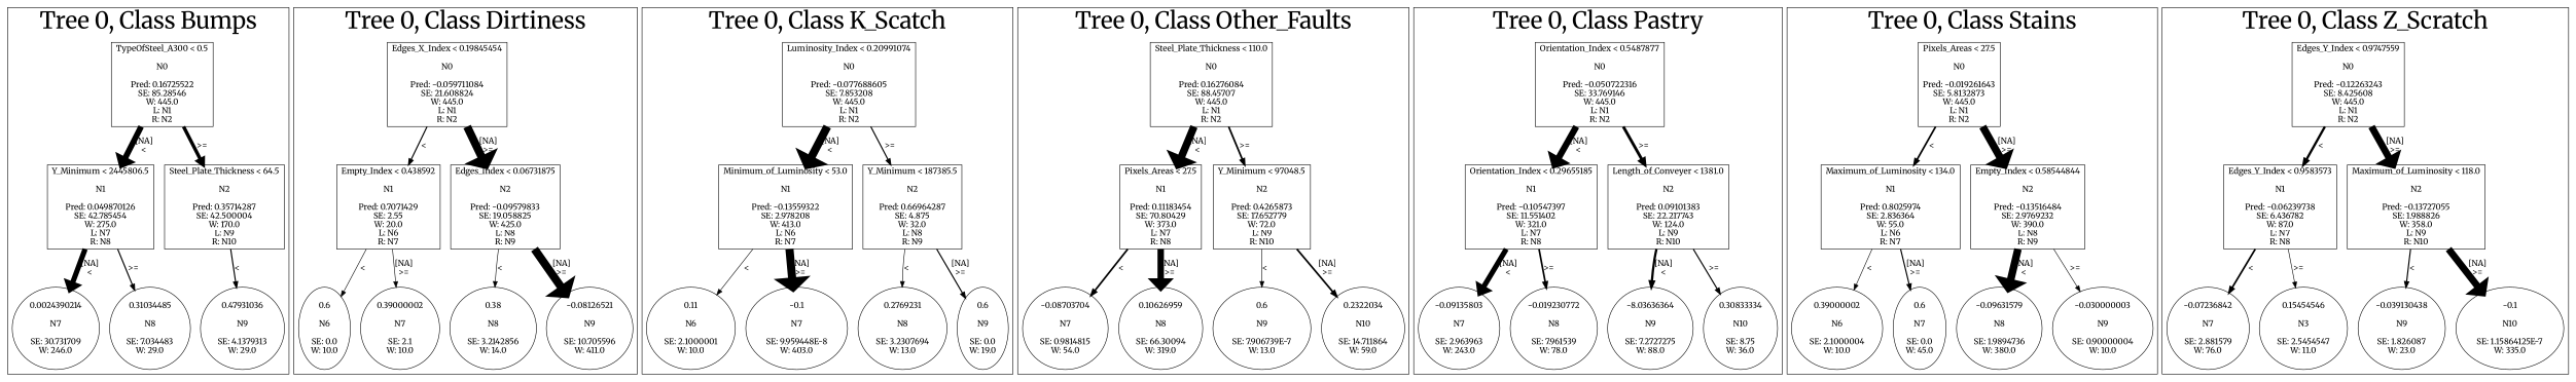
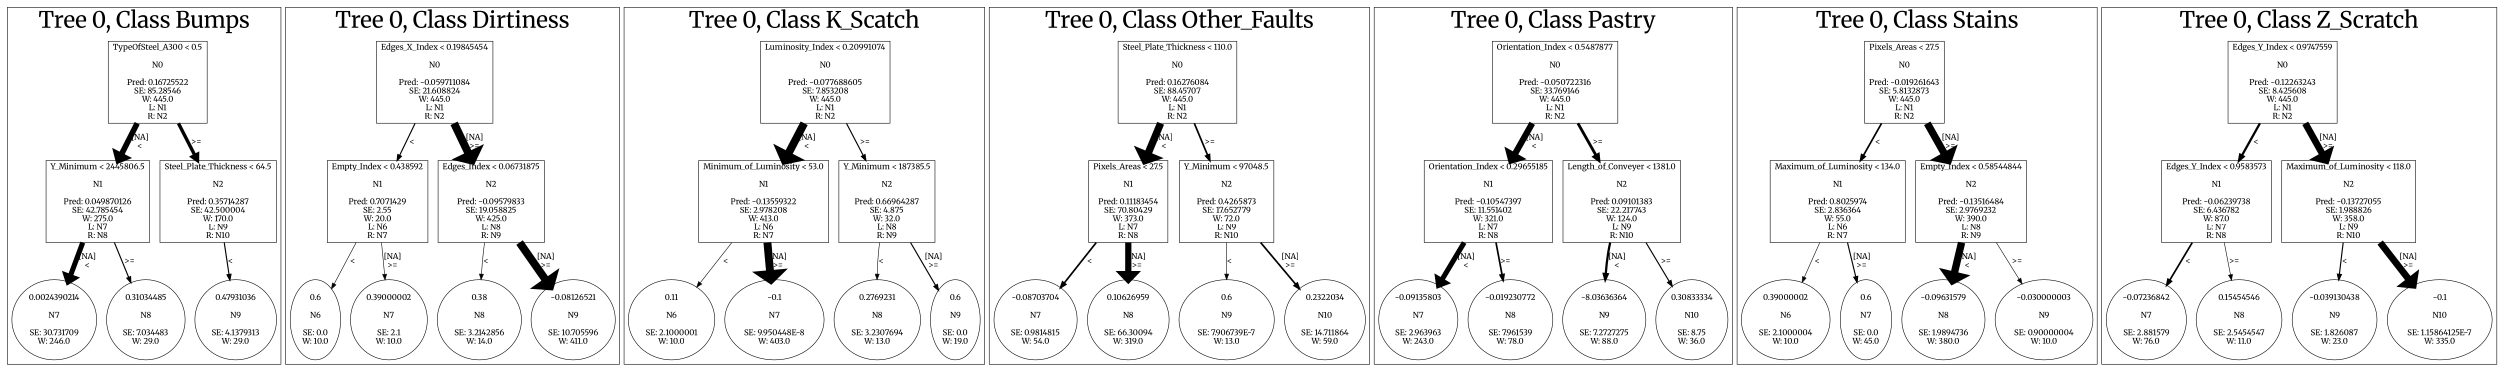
  digraph {
    fontname=Merriweather
    node [fontname=Merriweather fontsize=14]
    edge [fontname=Merriweather fontsize=14 penwidth=1]
    n1 [label="TypeOfSteel_A300 < 0.5\n\nN0\n\nPred: 0.16725522\nSE: 85.28546\nW: 445.0\nL: N1\nR: N2" shape=box]
    n2 [label="Y_Minimum < 2445806.5\n\nN1\n\nPred: 0.049870126\nSE: 42.785454\nW: 275.0\nL: N7\nR: N8" shape=box]
    n3 [label="Steel_Plate_Thickness < 64.5\n\nN2\n\nPred: 0.35714287\nSE: 42.500004\nW: 170.0\nL: N9\nR: N10" shape=box]
    n4 [label="0.0024390214\n\nN7\n\nSE: 30.731709\nW: 246.0"]
    n5 [label="0.31034485\n\nN8\n\nSE: 7.034483\nW: 29.0"]
    n6 [label="0.47931036\n\nN9\n\nSE: 4.1379313\nW: 29.0"]
    n7 [label="Edges_X_Index < 0.19845454\n\nN0\n\nPred: -0.059711084\nSE: 21.608824\nW: 445.0\nL: N1\nR: N2" shape=box]
    n8 [label="Empty_Index < 0.438592\n\nN1\n\nPred: 0.7071429\nSE: 2.55\nW: 20.0\nL: N6\nR: N7" shape=box]
    n9 [label="Edges_Index < 0.06731875\n\nN2\n\nPred: -0.09579833\nSE: 19.058825\nW: 425.0\nL: N8\nR: N9" shape=box]
    n10 [label="0.6\n\nN6\n\nSE: 0.0\nW: 10.0"]
    n11 [label="0.39000002\n\nN7\n\nSE: 2.1\nW: 10.0"]
    n12 [label="0.38\n\nN8\n\nSE: 3.2142856\nW: 14.0"]
    n13 [label="-0.08126521\n\nN9\n\nSE: 10.705596\nW: 411.0"]
    n14 [label="Luminosity_Index < 0.20991074\n\nN0\n\nPred: -0.077688605\nSE: 7.853208\nW: 445.0\nL: N1\nR: N2" shape=box]
    n15 [label="Minimum_of_Luminosity < 53.0\n\nN1\n\nPred: -0.13559322\nSE: 2.978208\nW: 413.0\nL: N6\nR: N7" shape=box]
    n16 [label="Y_Minimum < 187385.5\n\nN2\n\nPred: 0.66964287\nSE: 4.875\nW: 32.0\nL: N8\nR: N9" shape=box]
    n17 [label="0.11\n\nN6\n\nSE: 2.1000001\nW: 10.0"]
-   n18 [label="-0.1\n\nN7\n\nSE: 9.959448E-8\nW: 403.0"]
+   n18 [label="-0.1\n\nN7\n\nSE: 9.950448E-8\nW: 403.0"]
    n19 [label="0.2769231\n\nN8\n\nSE: 3.2307694\nW: 13.0"]
    n20 [label="0.6\n\nN9\n\nSE: 0.0\nW: 19.0"]
    n21 [label="Steel_Plate_Thickness < 110.0\n\nN0\n\nPred: 0.16276084\nSE: 88.45707\nW: 445.0\nL: N1\nR: N2" shape=box]
    n22 [label="Pixels_Areas < 27.5\n\nN1\n\nPred: 0.11183454\nSE: 70.80429\nW: 373.0\nL: N7\nR: N8" shape=box]
    n23 [label="Y_Minimum < 97048.5\n\nN2\n\nPred: 0.4265873\nSE: 17.652779\nW: 72.0\nL: N9\nR: N10" shape=box]
    n24 [label="-0.08703704\n\nN7\n\nSE: 0.9814815\nW: 54.0"]
    n25 [label="0.10626959\n\nN8\n\nSE: 66.30094\nW: 319.0"]
    n26 [label="0.6\n\nN9\n\nSE: 7.906739E-7\nW: 13.0"]
    n27 [label="0.2322034\n\nN10\n\nSE: 14.711864\nW: 59.0"]
    n28 [label="Orientation_Index < 0.5487877\n\nN0\n\nPred: -0.050722316\nSE: 33.769146\nW: 445.0\nL: N1\nR: N2" shape=box]
    n29 [label="Orientation_Index < 0.29655185\n\nN1\n\nPred: -0.10547397\nSE: 11.551402\nW: 321.0\nL: N7\nR: N8" shape=box]
    n30 [label="Length_of_Conveyer < 1381.0\n\nN2\n\nPred: 0.09101383\nSE: 22.217743\nW: 124.0\nL: N9\nR: N10" shape=box]
    n31 [label="-0.09135803\n\nN7\n\nSE: 2.963963\nW: 243.0"]
    n32 [label="-0.019230772\n\nN8\n\nSE: 7.961539\nW: 78.0"]
    n33 [label="-8.03636364\n\nN9\n\nSE: 7.2727275\nW: 88.0"]
    n34 [label="0.30833334\n\nN10\n\nSE: 8.75\nW: 36.0"]
    n35 [label="Pixels_Areas < 27.5\n\nN0\n\nPred: -0.019261643\nSE: 5.8132873\nW: 445.0\nL: N1\nR: N2" shape=box]
    n36 [label="Maximum_of_Luminosity < 134.0\n\nN1\n\nPred: 0.8025974\nSE: 2.836364\nW: 55.0\nL: N6\nR: N7" shape=box]
    n37 [label="Empty_Index < 0.58544844\n\nN2\n\nPred: -0.13516484\nSE: 2.9769232\nW: 390.0\nL: N8\nR: N9" shape=box]
    n38 [label="0.39000002\n\nN6\n\nSE: 2.1000004\nW: 10.0"]
    n39 [label="0.6\n\nN7\n\nSE: 0.0\nW: 45.0"]
    n40 [label="-0.09631579\n\nN8\n\nSE: 1.9894736\nW: 380.0"]
    n41 [label="-0.030000003\n\nN9\n\nSE: 0.90000004\nW: 10.0"]
    n42 [label="Edges_Y_Index < 0.9747559\n\nN0\n\nPred: -0.12263243\nSE: 8.425608\nW: 445.0\nL: N1\nR: N2" shape=box]
    n43 [label="Edges_Y_Index < 0.9583573\n\nN1\n\nPred: -0.06239738\nSE: 6.436782\nW: 87.0\nL: N7\nR: N8" shape=box]
    n44 [label="Maximum_of_Luminosity < 118.0\n\nN2\n\nPred: -0.13727055\nSE: 1.988826\nW: 358.0\nL: N9\nR: N10" shape=box]
    n45 [label="-0.07236842\n\nN7\n\nSE: 2.881579\nW: 76.0"]
-   n46 [label="0.15454546\n\nN3\n\nSE: 2.5454547\nW: 11.0"]
+   n46 [label="0.15454546\n\nN8\n\nSE: 2.5454547\nW: 11.0"]
    n47 [label="-0.039130438\n\nN9\n\nSE: 1.826087\nW: 23.0"]
    n48 [label="-0.1\n\nN10\n\nSE: 1.15864125E-7\nW: 335.0"]
    subgraph cluster_1 {
      fontsize=40
      label="Tree 0, Class Bumps"
      subgraph sub_2 {
        fontsize=40
        label="Tree 0, Class Bumps"
        n1
      }
      subgraph sub_3 {
        fontsize=40
        label="Tree 0, Class Bumps"
        n2
        n3
      }
      subgraph sub_4 {
        fontsize=40
        label="Tree 0, Class Bumps"
        n4
        n5
        n6
      }
    }
    subgraph cluster_5 {
      fontsize=40
      label="Tree 0, Class Dirtiness"
      subgraph sub_6 {
        fontsize=40
        label="Tree 0, Class Dirtiness"
        n7
      }
      subgraph sub_7 {
        fontsize=40
        label="Tree 0, Class Dirtiness"
        n8
        n9
      }
      subgraph sub_8 {
        fontsize=40
        label="Tree 0, Class Dirtiness"
        n10
        n11
        n12
        n13
      }
    }
    subgraph cluster_9 {
      fontsize=40
      label="Tree 0, Class K_Scatch"
      subgraph sub_10 {
        fontsize=40
        label="Tree 0, Class K_Scatch"
        n14
      }
      subgraph sub_11 {
        fontsize=40
        label="Tree 0, Class K_Scatch"
        n15
        n16
      }
      subgraph sub_12 {
        fontsize=40
        label="Tree 0, Class K_Scatch"
        n17
        n18
        n19
        n20
      }
    }
    subgraph cluster_13 {
      fontsize=40
      label="Tree 0, Class Other_Faults"
      subgraph sub_14 {
        fontsize=40
        label="Tree 0, Class Other_Faults"
        n21
      }
      subgraph sub_15 {
        fontsize=40
        label="Tree 0, Class Other_Faults"
        n22
        n23
      }
      subgraph sub_16 {
        fontsize=40
        label="Tree 0, Class Other_Faults"
        n24
        n25
        n26
        n27
      }
    }
    subgraph cluster_17 {
      fontsize=40
      label="Tree 0, Class Pastry"
      subgraph sub_18 {
        fontsize=40
        label="Tree 0, Class Pastry"
        n28
      }
      subgraph sub_19 {
        fontsize=40
        label="Tree 0, Class Pastry"
        n29
        n30
      }
      subgraph sub_20 {
        fontsize=40
        label="Tree 0, Class Pastry"
        n31
        n32
        n33
        n34
      }
    }
    subgraph cluster_21 {
      fontsize=40
      label="Tree 0, Class Stains"
      subgraph sub_22 {
        fontsize=40
        label="Tree 0, Class Stains"
        n35
      }
      subgraph sub_23 {
        fontsize=40
        label="Tree 0, Class Stains"
        n36
        n37
      }
      subgraph sub_24 {
        fontsize=40
        label="Tree 0, Class Stains"
        n38
        n39
        n40
        n41
      }
    }
    subgraph cluster_25 {
      fontsize=40
      label="Tree 0, Class Z_Scratch"
      subgraph sub_26 {
        fontsize=40
        label="Tree 0, Class Z_Scratch"
        n42
      }
      subgraph sub_27 {
        fontsize=40
        label="Tree 0, Class Z_Scratch"
        n43
        n44
      }
      subgraph sub_28 {
        fontsize=40
        label="Tree 0, Class Z_Scratch"
        n45
        n46
        n47
        n48
      }
    }
    n1 -> n2 [label="[NA]\n<\n" penwidth=10]
    n1 -> n3 [label=">=\n" penwidth=6]
    n2 -> n4 [label="[NA]\n<\n" penwidth=9]
    n2 -> n5 [label=">=\n" penwidth=2]
    n3 -> n6 [label="<\n" penwidth=2]
    n7 -> n8 [label="<\n" penwidth=2]
    n7 -> n9 [label="[NA]\n>=\n" penwidth=14]
    n8 -> n10 [label="<\n"]
    n8 -> n11 [label="[NA]\n>=\n"]
    n9 -> n12 [label="<\n"]
    n9 -> n13 [label="[NA]\n>=\n" penwidth=14]
    n14 -> n15 [label="[NA]\n<\n" penwidth=14]
    n14 -> n16 [label=">=\n" penwidth=2]
    n15 -> n17 [label="<\n"]
    n15 -> n18 [label="[NA]\n>=\n" penwidth=14]
    n16 -> n19 [label="<\n"]
    n16 -> n20 [label="[NA]\n>=\n" penwidth=2]
    n21 -> n22 [label="[NA]\n<\n" penwidth=13]
    n21 -> n23 [label=">=\n" penwidth=3]
    n22 -> n24 [label="<\n" penwidth=3]
    n22 -> n25 [label="[NA]\n>=\n" penwidth=11]
    n23 -> n26 [label="<\n"]
    n23 -> n27 [label="[NA]\n>=\n" penwidth=3]
    n28 -> n29 [label="[NA]\n<\n" penwidth=11]
    n28 -> n30 [label=">=\n" penwidth=5]
    n29 -> n31 [label="[NA]\n<\n" penwidth=9]
    n29 -> n32 [label=">=\n" penwidth=3]
    n30 -> n33 [label="[NA]\n<\n" penwidth=4]
    n30 -> n34 [label=">=\n" penwidth=2]
    n35 -> n36 [label="<\n" penwidth=3]
    n35 -> n37 [label="[NA]\n>=\n" penwidth=13]
    n36 -> n38 [label="<\n"]
    n36 -> n39 [label="[NA]\n>=\n" penwidth=2]
    n37 -> n40 [label="[NA]\n<\n" penwidth=13]
    n37 -> n41 [label=">=\n"]
    n42 -> n43 [label="<\n" penwidth=4]
    n42 -> n44 [label="[NA]\n>=\n" penwidth=12]
    n43 -> n45 [label="<\n" penwidth=3]
    n43 -> n46 [label=">=\n"]
    n44 -> n47 [label="<\n" penwidth=2]
    n44 -> n48 [label="[NA]\n>=\n" penwidth=12]
  }
